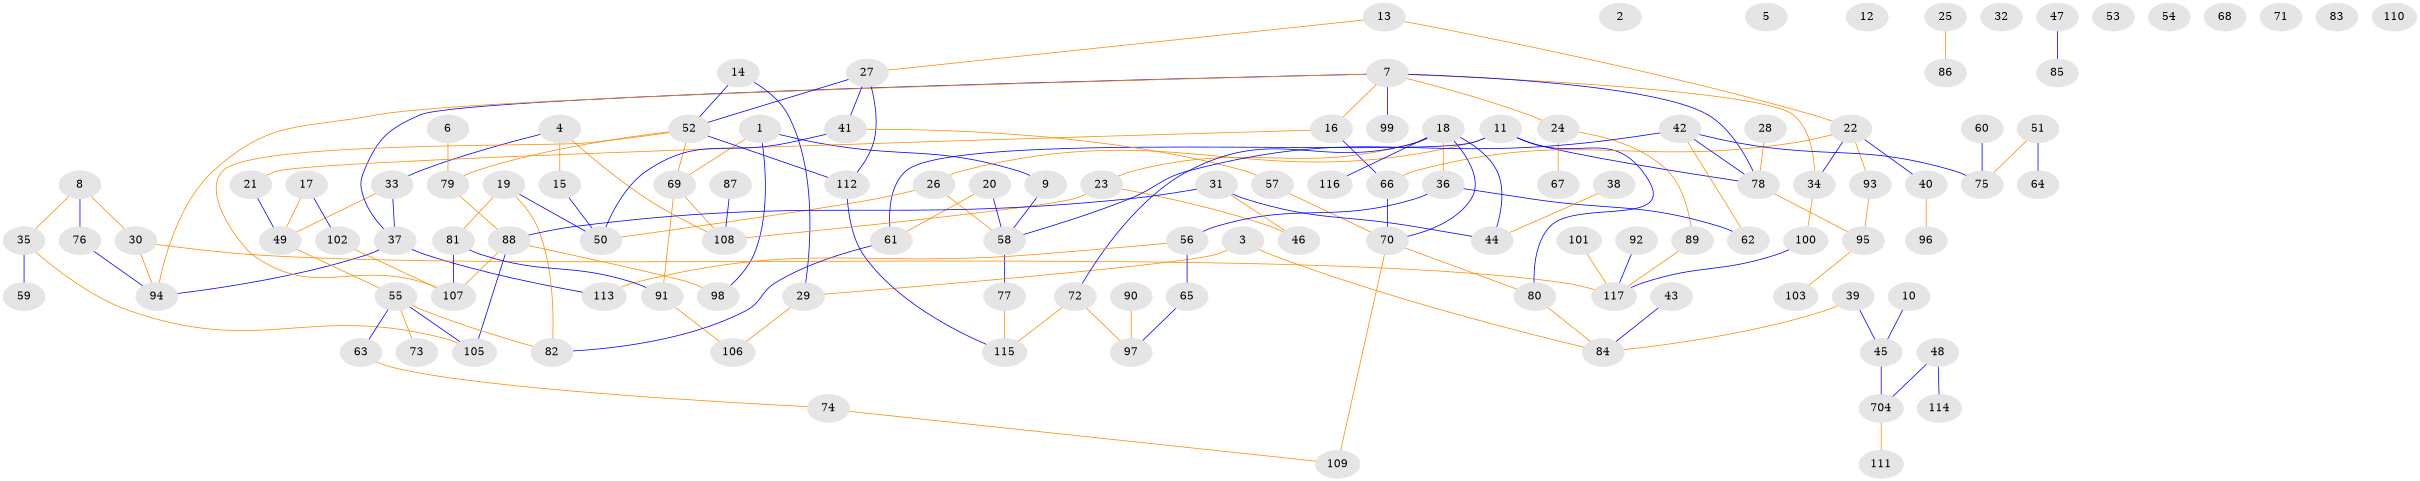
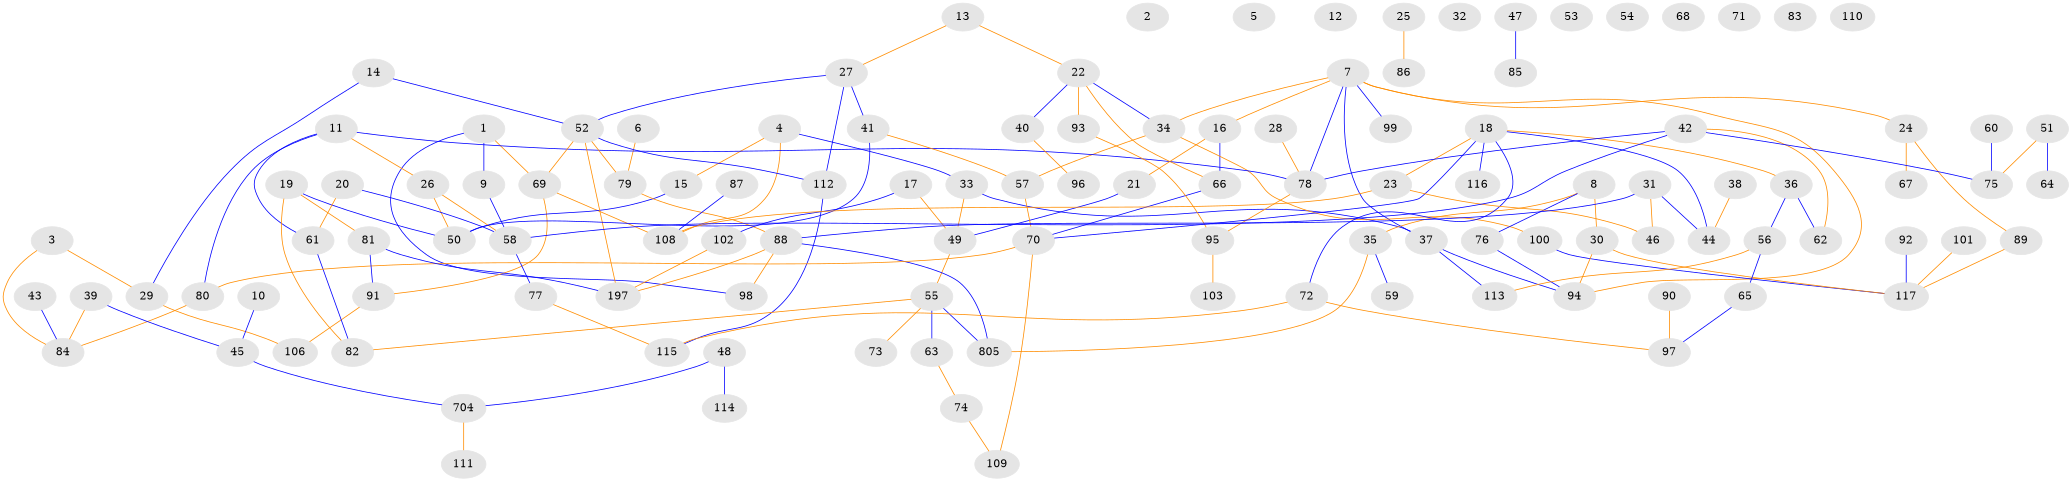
  graph {
    node [color=gray90 style=filled]
    edge [color=darkorange]
    1
    9
    69
    98
    58
    108
    91
    2
    3
    29
    84
    106
    4
    15
    33
    50
    37
    49
    5
    6
    79
    88
    7
    16
    24
    34
    78
    94
    99
    21
    66
    67
    89
    57
    100
    113
    95
    8
    30
    35
    76
    117
    59
-   105
+   105 [label=805]
    77
    10
    45
    n48 [label=704]
    11
    26
    61
    80
    82
    12
    13
    22
    27
    40
    93
    52
    41
    112
    14
-   107
+   107 [label=197]
    70
    17
    102
    55
    18
    23
    36
    44
    72
    116
    46
    56
    62
    109
    97
    115
    19
    81
    20
    96
    25
    86
    28
    31
    32
    65
    38
    39
    42
    75
    43
    111
    47
    85
    48
    114
    63
    73
    51
    64
    53
    54
    74
    60
    68
    71
    103
    83
    87
    90
    92
    101
    110
    1 -- 9 [color=blue]
    1 -- 69
    1 -- 98 [color=blue]
    9 -- 58 [color=blue]
    69 -- 108
    69 -- 91
    58 -- 77 [color=blue]
    91 -- 106
    3 -- 29
    3 -- 84
    29 -- 106
    4 -- 108
    4 -- 15
    4 -- 33 [color=blue]
    15 -- 50 [color=blue]
    33 -- 37 [color=blue]
    33 -- 49
    37 -- 94 [color=blue]
    37 -- 113 [color=blue]
    49 -- 55
    6 -- 79
    79 -- 88
    88 -- 98
    88 -- 105 [color=blue]
    88 -- 107
    7 -- 37 [color=blue]
    7 -- 16
    7 -- 24
    7 -- 34
    7 -- 78 [color=blue]
    7 -- 94
    7 -- 99 [color=blue]
    16 -- 21
    16 -- 66 [color=blue]
    24 -- 67
    24 -- 89
+   34 -- 57
    34 -- 100
    78 -- 95
    21 -- 49 [color=blue]
    66 -- 70 [color=blue]
    89 -- 117
    57 -- 70
    100 -- 117 [color=blue]
    95 -- 103
    8 -- 30
    8 -- 35
    8 -- 76 [color=blue]
    30 -- 94
    30 -- 117
    35 -- 59 [color=blue]
    35 -- 105
    76 -- 94 [color=blue]
    77 -- 115
    10 -- 45 [color=blue]
    45 -- n48 [color=blue]
    n48 -- 111
    11 -- 78 [color=blue]
    11 -- 26
    11 -- 61 [color=blue]
    11 -- 80 [color=blue]
    26 -- 58
    26 -- 50
    61 -- 82 [color=blue]
    80 -- 84
    13 -- 22
    13 -- 27
    22 -- 34 [color=blue]
    22 -- 66
    22 -- 40 [color=blue]
    22 -- 93
    27 -- 52 [color=blue]
    27 -- 41 [color=blue]
    27 -- 112 [color=blue]
    40 -- 96
    93 -- 95
    52 -- 69
    52 -- 79
    52 -- 112 [color=blue]
    52 -- 107
    41 -- 50 [color=blue]
    41 -- 57
    112 -- 115 [color=blue]
    14 -- 29 [color=blue]
    14 -- 52 [color=blue]
    70 -- 80
    70 -- 109
    17 -- 49
    17 -- 102 [color=blue]
    102 -- 107
    55 -- 105 [color=blue]
    55 -- 82
    55 -- 63 [color=blue]
    55 -- 73
    18 -- 70 [color=blue]
    18 -- 23
    18 -- 36
    18 -- 44 [color=blue]
    18 -- 72 [color=blue]
    18 -- 116 [color=blue]
    23 -- 108
    23 -- 46
    36 -- 56 [color=blue]
    36 -- 62 [color=blue]
    72 -- 97
    72 -- 115
    56 -- 113
    56 -- 65 [color=blue]
    19 -- 50 [color=blue]
    19 -- 82
    19 -- 81
    81 -- 91 [color=blue]
    81 -- 107 [color=blue]
    20 -- 58 [color=blue]
    20 -- 61
    25 -- 86
    28 -- 78
    31 -- 88 [color=blue]
    31 -- 44 [color=blue]
    31 -- 46
    65 -- 97 [color=blue]
    38 -- 44
    39 -- 84
    39 -- 45 [color=blue]
    42 -- 58 [color=blue]
    42 -- 78 [color=blue]
    42 -- 62
    42 -- 75 [color=blue]
    43 -- 84 [color=blue]
    47 -- 85 [color=blue]
    48 -- n48 [color=blue]
    48 -- 114 [color=blue]
    63 -- 74
    51 -- 75
    51 -- 64 [color=blue]
    74 -- 109
    60 -- 75 [color=blue]
    87 -- 108 [color=blue]
    90 -- 97
    92 -- 117 [color=blue]
    101 -- 117
  }
